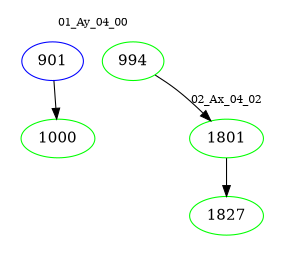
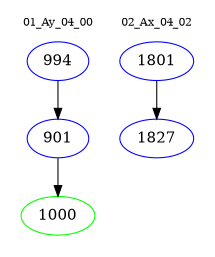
  digraph {
    node [color=blue]
    edge [color=black]
-   n1 [color=green label=994]
+   n1 [label=994]
    n2 [label=901]
    n3 [color=green label=1000]
-   n4 [color=green label=1801]
-   n5 [color=green label=1827]
+   n4 [label=1801]
+   n5 [label=1827]
    subgraph cluster_1 {
      color=white
      fontsize=10
      label="01_Ay_04_00"
      n1
      n2
      n3
    }
    subgraph cluster_2 {
      color=white
      fontsize=10
      label="02_Ax_04_02"
      n4
      n5
    }
-   n1 -> n4
+   n1 -> n2
    n2 -> n3
    n4 -> n5
  }
